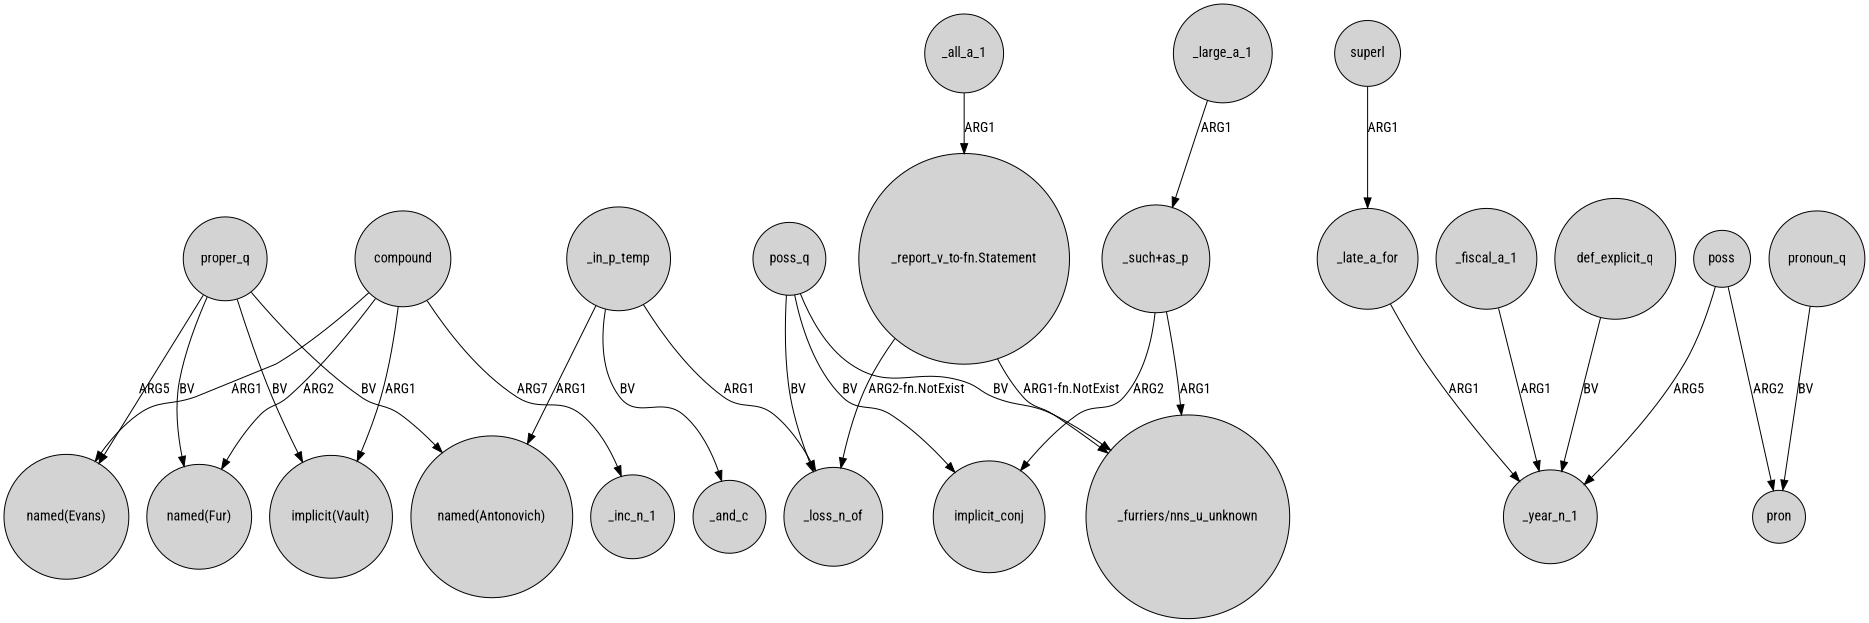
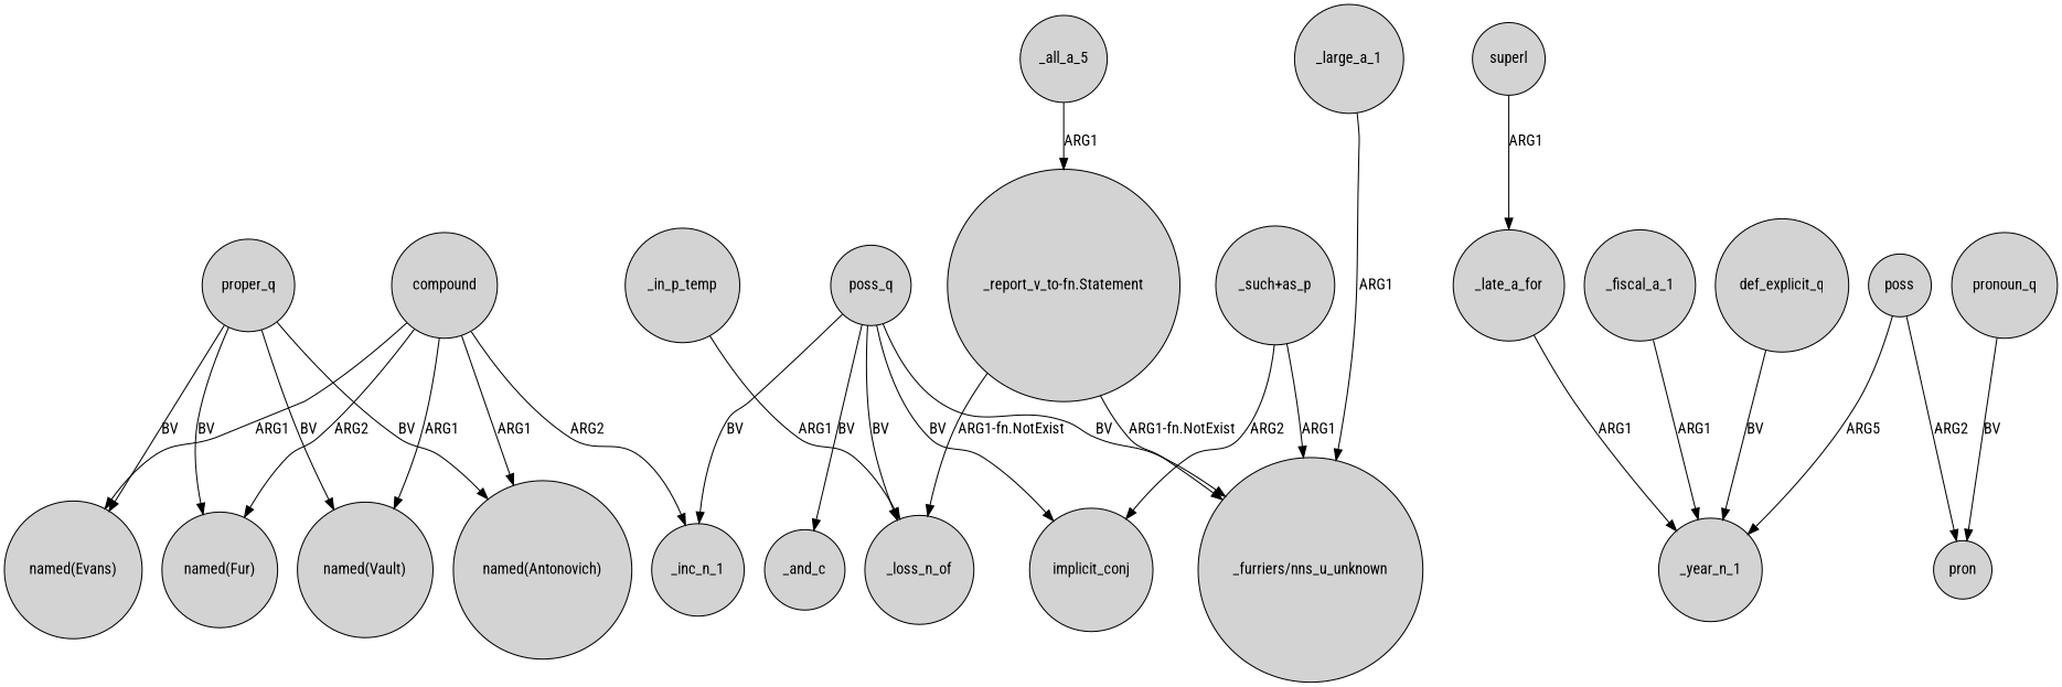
  digraph {
    fontname="Roboto Condensed"
    node [fontname="Roboto Condensed" shape=circle style=filled]
    edge [fontname="Roboto Condensed"]
    proper_q
    "named(Evans)"
    "named(Fur)"
-   "named(Vault)" [label="implicit(Vault)"]
+   "named(Vault)"
    "named(Antonovich)"
    n6 [label=poss_q]
    _inc_n_1
    _loss_n_of
    implicit_conj
    "_furriers/nns_u_unknown"
    _and_c
    _in_p_temp
    poss
    _year_n_1
    pron
-   _all_a_1
+   _all_a_1 [label=_all_a_5]
    "_report_v_to-fn.Statement"
    superl
    _late_a_for
    pronoun_q
    compound
    "_such+as_p"
    _large_a_1
    _fiscal_a_1
    def_explicit_q
-   proper_q -> "named(Evans)" [label=ARG5]
+   proper_q -> "named(Evans)" [label=BV]
    proper_q -> "named(Fur)" [label=BV]
    proper_q -> "named(Vault)" [label=BV]
    proper_q -> "named(Antonovich)" [label=BV]
+   n6 -> _inc_n_1 [label=BV]
    n6 -> _loss_n_of [label=BV]
    n6 -> implicit_conj [label=BV]
    n6 -> "_furriers/nns_u_unknown" [label=BV]
-   _in_p_temp -> _and_c [label=BV]
+   n6 -> _and_c [label=BV]
    _in_p_temp -> _loss_n_of [label=ARG1]
    poss -> _year_n_1 [label=ARG5]
    poss -> pron [label=ARG2]
    _all_a_1 -> "_report_v_to-fn.Statement" [label=ARG1]
-   "_report_v_to-fn.Statement" -> _loss_n_of [label="ARG2-fn.NotExist"]
+   "_report_v_to-fn.Statement" -> _loss_n_of [label="ARG1-fn.NotExist"]
    "_report_v_to-fn.Statement" -> "_furriers/nns_u_unknown" [label="ARG1-fn.NotExist"]
    superl -> _late_a_for [label=ARG1]
    _late_a_for -> _year_n_1 [label=ARG1]
    pronoun_q -> pron [label=BV]
    compound -> "named(Evans)" [label=ARG1]
    compound -> "named(Fur)" [label=ARG2]
    compound -> "named(Vault)" [label=ARG1]
-   _in_p_temp -> "named(Antonovich)" [label=ARG1]
-   compound -> _inc_n_1 [label=ARG7]
+   compound -> "named(Antonovich)" [label=ARG1]
+   compound -> _inc_n_1 [label=ARG2]
    "_such+as_p" -> implicit_conj [label=ARG2]
    "_such+as_p" -> "_furriers/nns_u_unknown" [label=ARG1]
-   _large_a_1 -> "_such+as_p" [label=ARG1]
+   _large_a_1 -> "_furriers/nns_u_unknown" [label=ARG1]
    _fiscal_a_1 -> _year_n_1 [label=ARG1]
    def_explicit_q -> _year_n_1 [label=BV]
  }
